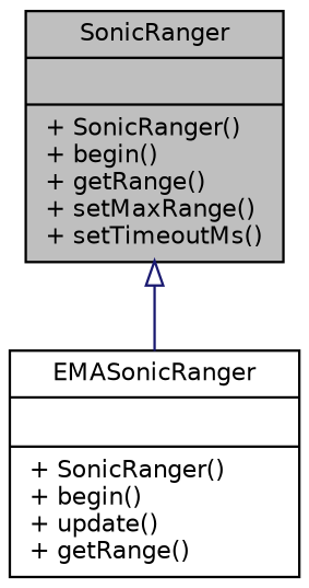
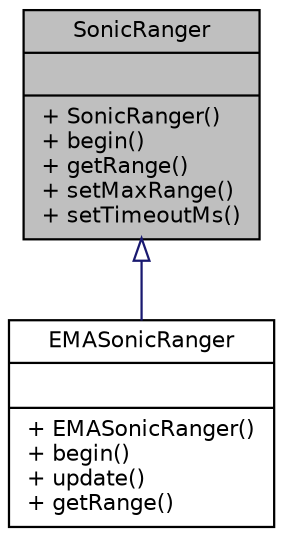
  digraph {
    node [color=black fontname=Helvetica fontsize=10 shape=record style=filled]
    n1 [fillcolor=grey75 fontcolor=black height=0.2 label="{SonicRanger\n||+ SonicRanger()\l+ begin()\l+ getRange()\l+ setMaxRange()\l+ setTimeoutMs()\l}" width=0.4]
-   n2 [fillcolor=white height=0.2 label="{EMASonicRanger\n||+ SonicRanger()\l+ begin()\l+ update()\l+ getRange()\l}" width=0.4]
+   n2 [fillcolor=white height=0.2 label="{EMASonicRanger\n||+ EMASonicRanger()\l+ begin()\l+ update()\l+ getRange()\l}" width=0.4]
    n1 -> n2 [arrowtail=onormal color=midnightblue dir=back fontname=Helvetica fontsize=10 labelfontname=Helvetica labelfontsize=10 style=solid]
  }
